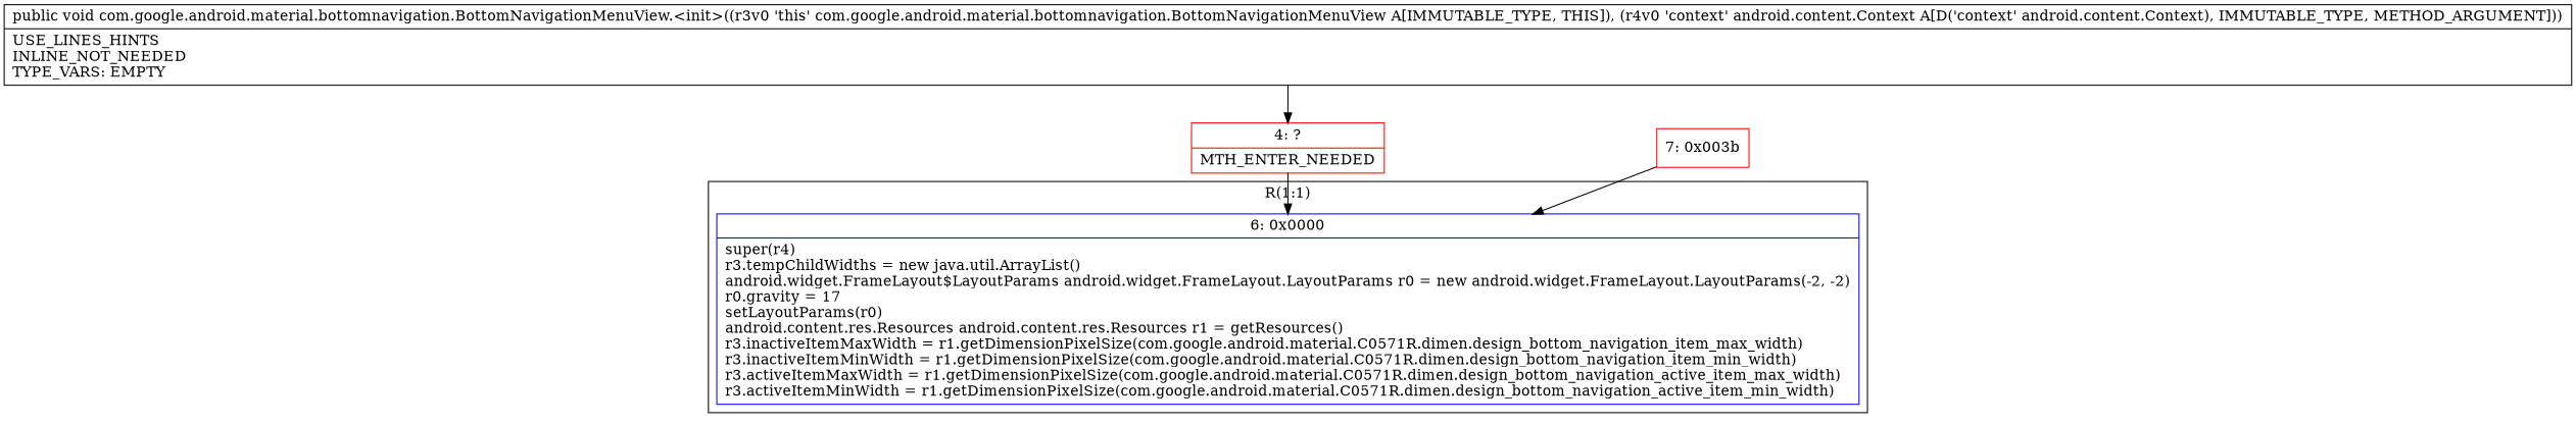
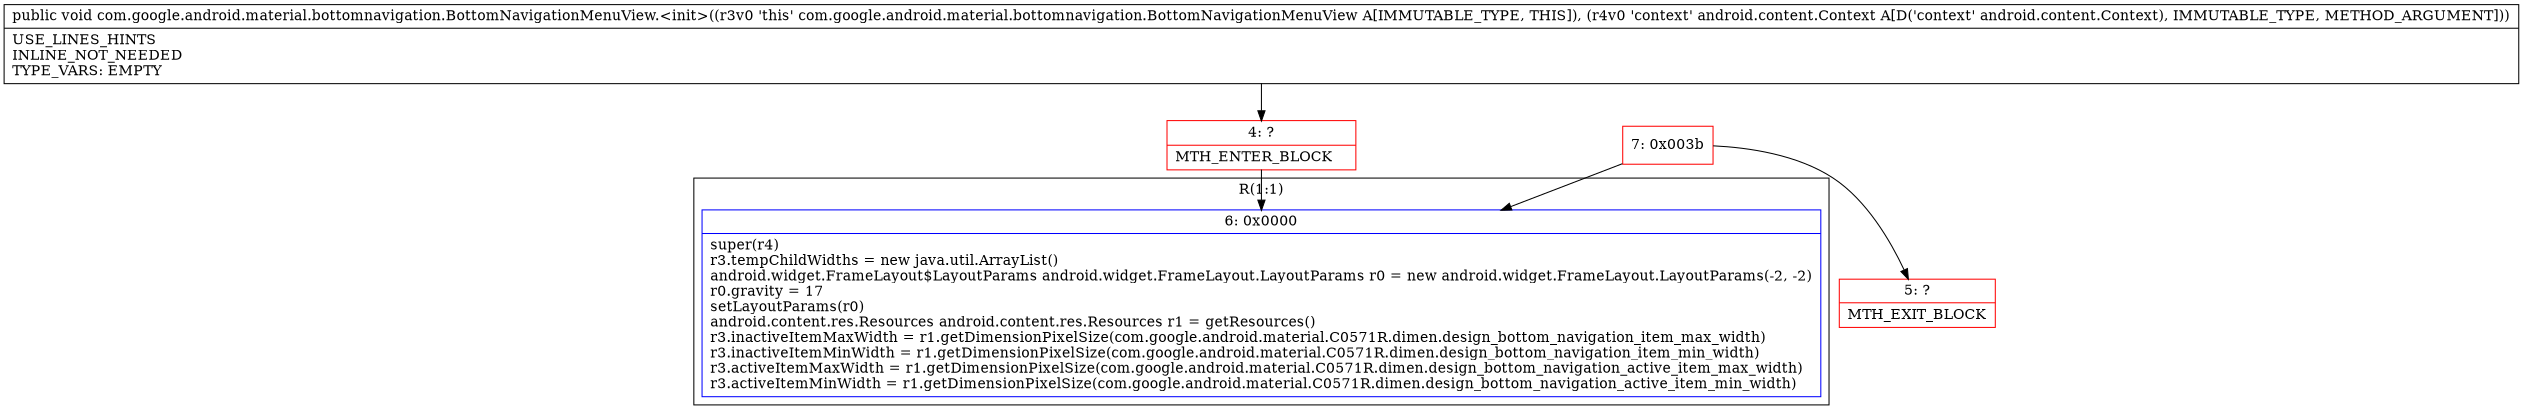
  digraph {
    node [color=red shape=record]
    n1 [color=blue label="{6\:\ 0x0000|super(r4)\lr3.tempChildWidths = new java.util.ArrayList()\landroid.widget.FrameLayout$LayoutParams android.widget.FrameLayout.LayoutParams r0 = new android.widget.FrameLayout.LayoutParams(\-2, \-2)\lr0.gravity = 17\lsetLayoutParams(r0)\landroid.content.res.Resources android.content.res.Resources r1 = getResources()\lr3.inactiveItemMaxWidth = r1.getDimensionPixelSize(com.google.android.material.C0571R.dimen.design_bottom_navigation_item_max_width)\lr3.inactiveItemMinWidth = r1.getDimensionPixelSize(com.google.android.material.C0571R.dimen.design_bottom_navigation_item_min_width)\lr3.activeItemMaxWidth = r1.getDimensionPixelSize(com.google.android.material.C0571R.dimen.design_bottom_navigation_active_item_max_width)\lr3.activeItemMinWidth = r1.getDimensionPixelSize(com.google.android.material.C0571R.dimen.design_bottom_navigation_active_item_min_width)\l}"]
    n2 [label="{7\:\ 0x003b}"]
-   n4 [label="{4\:\ ?|MTH_ENTER_NEEDED\l}"]
+   n3 [label="{5\:\ ?|MTH_EXIT_BLOCK\l}"]
+   n4 [label="{4\:\ ?|MTH_ENTER_BLOCK\l}"]
    n5 [label="{public void com.google.android.material.bottomnavigation.BottomNavigationMenuView.\<init\>((r3v0 'this' com.google.android.material.bottomnavigation.BottomNavigationMenuView A[IMMUTABLE_TYPE, THIS]), (r4v0 'context' android.content.Context A[D('context' android.content.Context), IMMUTABLE_TYPE, METHOD_ARGUMENT]))  | USE_LINES_HINTS\lINLINE_NOT_NEEDED\lTYPE_VARS: EMPTY\l}" color=""]
    subgraph cluster_1 {
      label="R(1:1)"
      n1
    }
    n2 -> n1
+   n2 -> n3
    n4 -> n1
    n5 -> n4
  }
